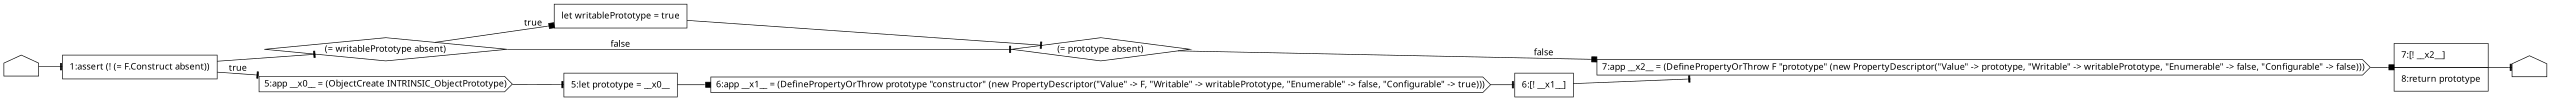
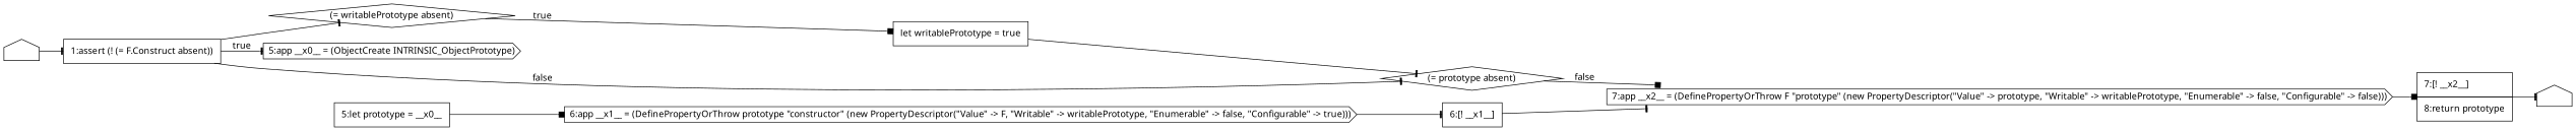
  digraph {
    fontname="Noto Sans"
    rankdir=LR
    node [color=black fillcolor=white fontname="Noto Sans" shape=none style=filled]
    edge [arrowhead=tee color=black fontname="Noto Sans"]
    n1 [label=" " shape=house]
    n2 [label=<<font color="black">     <table border="0" cellborder="1" cellspacing="0" cellpadding="10">       <tr><td align="left">1:assert (! (= F.Construct absent))</td></tr>     </table>   </font>> margin=0]
    n3 [label=<<font color="black">(= writablePrototype absent)</font>> shape=diamond]
    n4 [label=<<font color="black">5:app __x0__ = (ObjectCreate INTRINSIC_ObjectPrototype)</font>> shape=cds]
    n5 [label=<<font color="black">     <table border="0" cellborder="1" cellspacing="0" cellpadding="10">       <tr><td align="left">let writablePrototype = true</td></tr>     </table>   </font>> margin=0]
    n6 [label=<<font color="black">(= prototype absent)</font>> shape=diamond]
    n7 [label=<<font color="black">7:app __x2__ = (DefinePropertyOrThrow F &quot;prototype&quot; (new PropertyDescriptor(&quot;Value&quot; -&gt; prototype, &quot;Writable&quot; -&gt; writablePrototype, &quot;Enumerable&quot; -&gt; false, &quot;Configurable&quot; -&gt; false)))</font>> shape=cds]
    n8 [label=<<font color="black">6:app __x1__ = (DefinePropertyOrThrow prototype &quot;constructor&quot; (new PropertyDescriptor(&quot;Value&quot; -&gt; F, &quot;Writable&quot; -&gt; writablePrototype, &quot;Enumerable&quot; -&gt; false, &quot;Configurable&quot; -&gt; true)))</font>> shape=cds]
    n9 [label=<<font color="black">     <table border="0" cellborder="1" cellspacing="0" cellpadding="10">       <tr><td align="left">6:[! __x1__]</td></tr>     </table>   </font>> margin=0]
    n10 [label=<<font color="black">     <table border="0" cellborder="1" cellspacing="0" cellpadding="10">       <tr><td align="left">7:[! __x2__]</td></tr>       <tr><td align="left">8:return prototype</td></tr>     </table>   </font>> margin=0]
    n11 [label=" " shape=house]
    n12 [label=<<font color="black">     <table border="0" cellborder="1" cellspacing="0" cellpadding="10">       <tr><td align="left">5:let prototype = __x0__</td></tr>     </table>   </font>> margin=0]
    n1 -> n2
    n2 -> n3
    n2 -> n4 [label=<<font color="black">true</font>>]
    n3 -> n5 [arrowhead=box label=<<font color="black">true</font>>]
-   n3 -> n6 [label=<<font color="black">false</font>>]
-   n4 -> n12
+   n2 -> n6 [label=<<font color="black">false</font>>]
    n5 -> n6
    n6 -> n7 [arrowhead=box label=<<font color="black">false</font>>]
    n7 -> n10 [arrowhead=box]
    n8 -> n9
    n9 -> n7
    n10 -> n11
    n12 -> n8 [arrowhead=box]
  }
